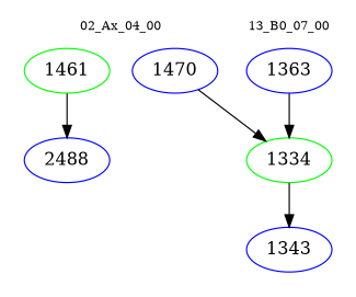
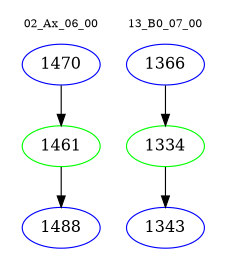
  digraph {
    node [color=blue]
    edge [color=black]
    n1 [label=1470]
    n2 [color=green label=1461]
-   n3 [label=2488]
-   n4 [label=1363]
+   n3 [label=1488]
+   n4 [label=1366]
    n5 [color=green label=1334]
    n6 [label=1343]
    subgraph cluster_1 {
      color=white
      fontsize=10
-     label="02_Ax_04_00"
+     label="02_Ax_06_00"
      n1
      n2
      n3
    }
    subgraph cluster_2 {
      color=white
      fontsize=10
      label="13_B0_07_00"
      n4
      n5
      n6
    }
-   n1 -> n5
+   n1 -> n2
    n2 -> n3
    n4 -> n5
    n5 -> n6
  }
